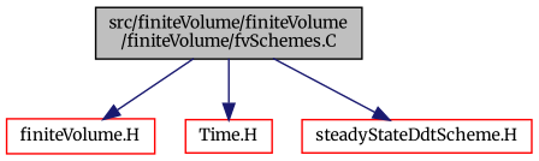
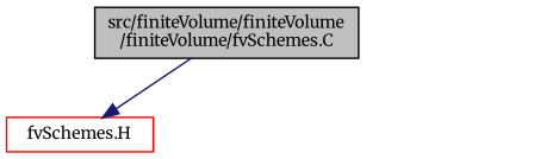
  digraph {
    fontname=Merriweather
    node [color=red fontname=Merriweather fontsize=10 shape=record]
    edge [color=midnightblue fontname=Merriweather fontsize=10 labelfontname=FreeSans labelfontsize=10 style=solid]
    n1 [color=black fillcolor=grey75 fontcolor=black height=0.2 label="src/finiteVolume/finiteVolume\l/finiteVolume/fvSchemes.C" style=filled width=0.4]
-   n2 [height=0.2 label="finiteVolume.H" width=0.4]
-   n3 [height=0.2 label="Time.H" width=0.4]
-   n4 [height=0.2 label="steadyStateDdtScheme.H" width=0.4]
+   n2 [height=0.2 label="fvSchemes.H" width=0.4]
    n1 -> n2
-   n1 -> n3
-   n1 -> n4
  }
